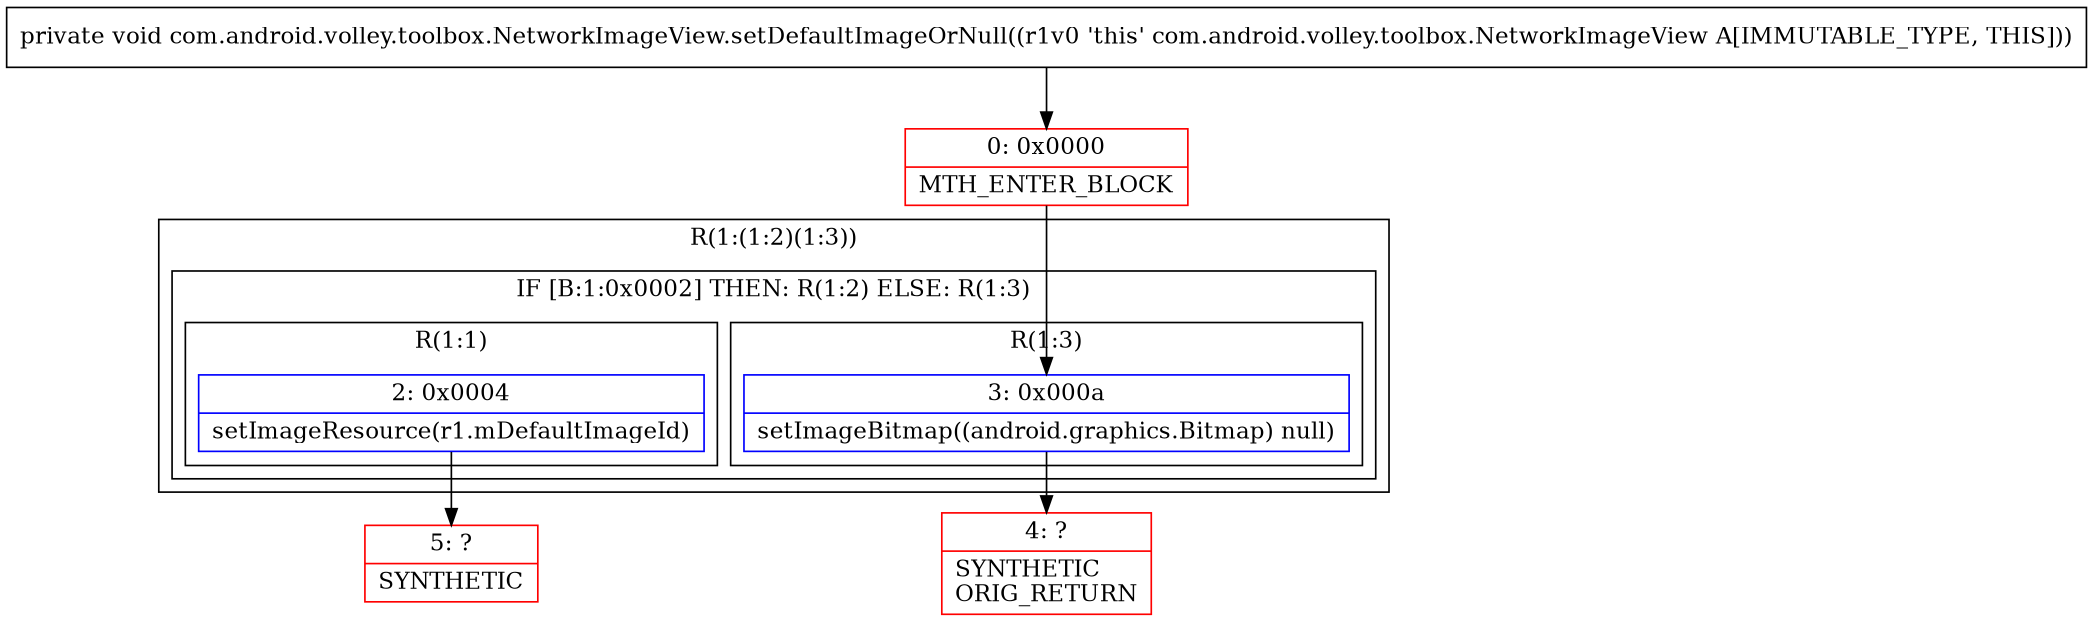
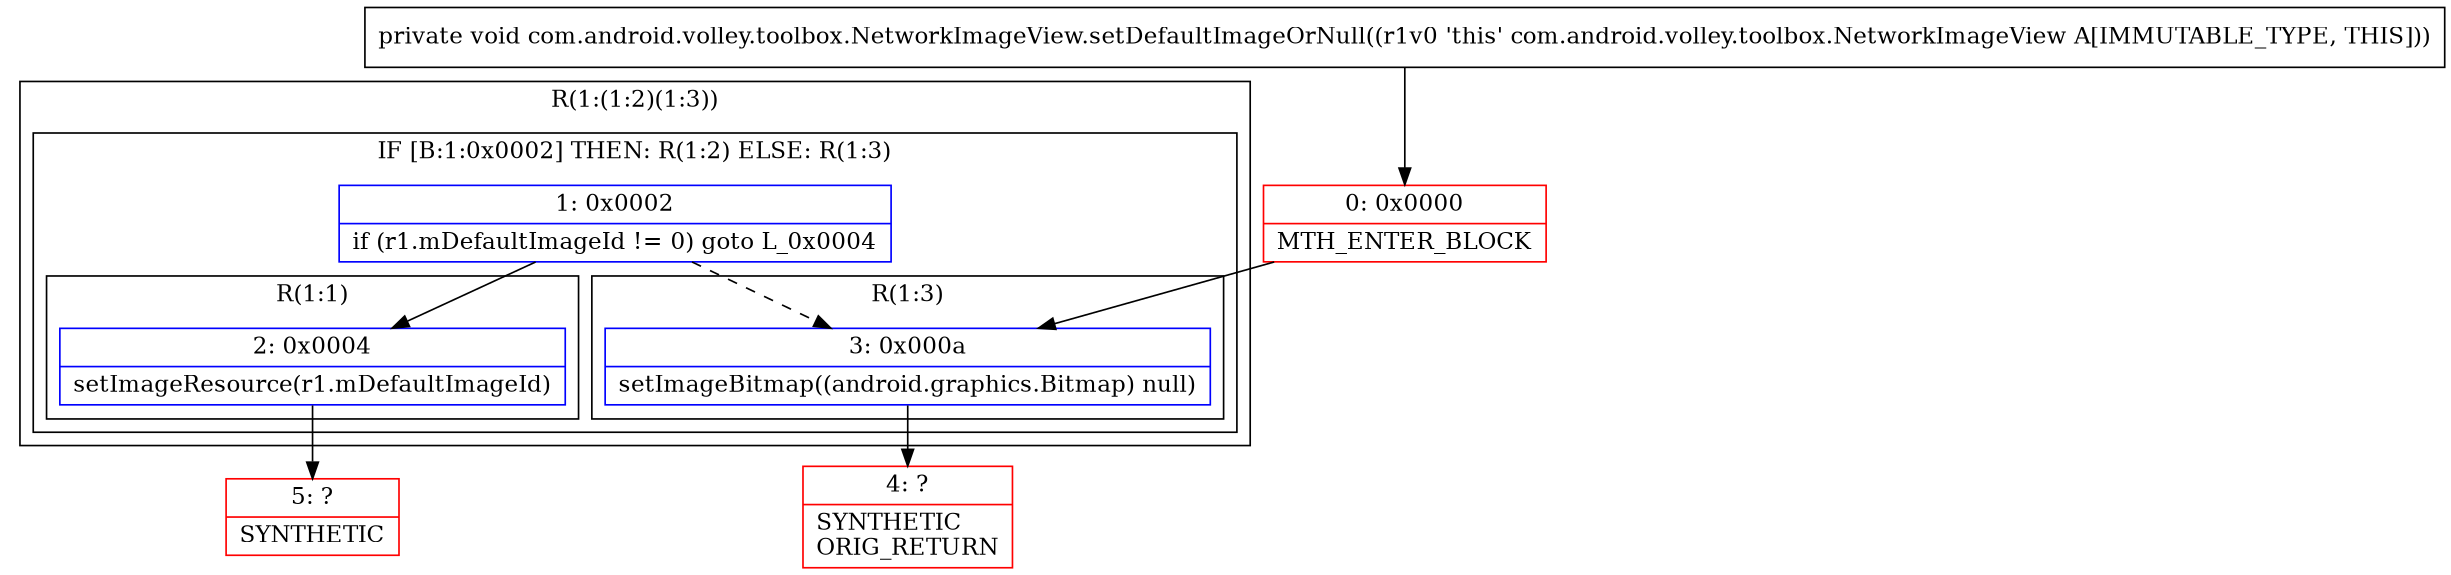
  digraph {
    node [color=blue shape=record]
    n1 [label="{2\:\ 0x0004|setImageResource(r1.mDefaultImageId)\l}"]
    n2 [label="{3\:\ 0x000a|setImageBitmap((android.graphics.Bitmap) null)\l}"]
+   n3 [label="{1\:\ 0x0002|if (r1.mDefaultImageId != 0) goto L_0x0004\l}"]
    n4 [color=red label="{5\:\ ?|SYNTHETIC\l}"]
    n5 [color=red label="{4\:\ ?|SYNTHETIC\lORIG_RETURN\l}"]
    n6 [color=red label="{0\:\ 0x0000|MTH_ENTER_BLOCK\l}"]
    n7 [label="{private void com.android.volley.toolbox.NetworkImageView.setDefaultImageOrNull((r1v0 'this' com.android.volley.toolbox.NetworkImageView A[IMMUTABLE_TYPE, THIS])) }" color=""]
    subgraph cluster_1 {
      label="R(1:(1:2)(1:3))"
      subgraph cluster_2 {
        label="IF [B:1:0x0002] THEN: R(1:2) ELSE: R(1:3)"
+       n3
        subgraph cluster_3 {
          label="R(1:1)"
          n1
        }
        subgraph cluster_4 {
          label="R(1:3)"
          n2
        }
      }
    }
    n1 -> n4
    n2 -> n5
+   n3 -> n1
+   n3 -> n2 [style=dashed]
    n6 -> n2
    n7 -> n6
  }
